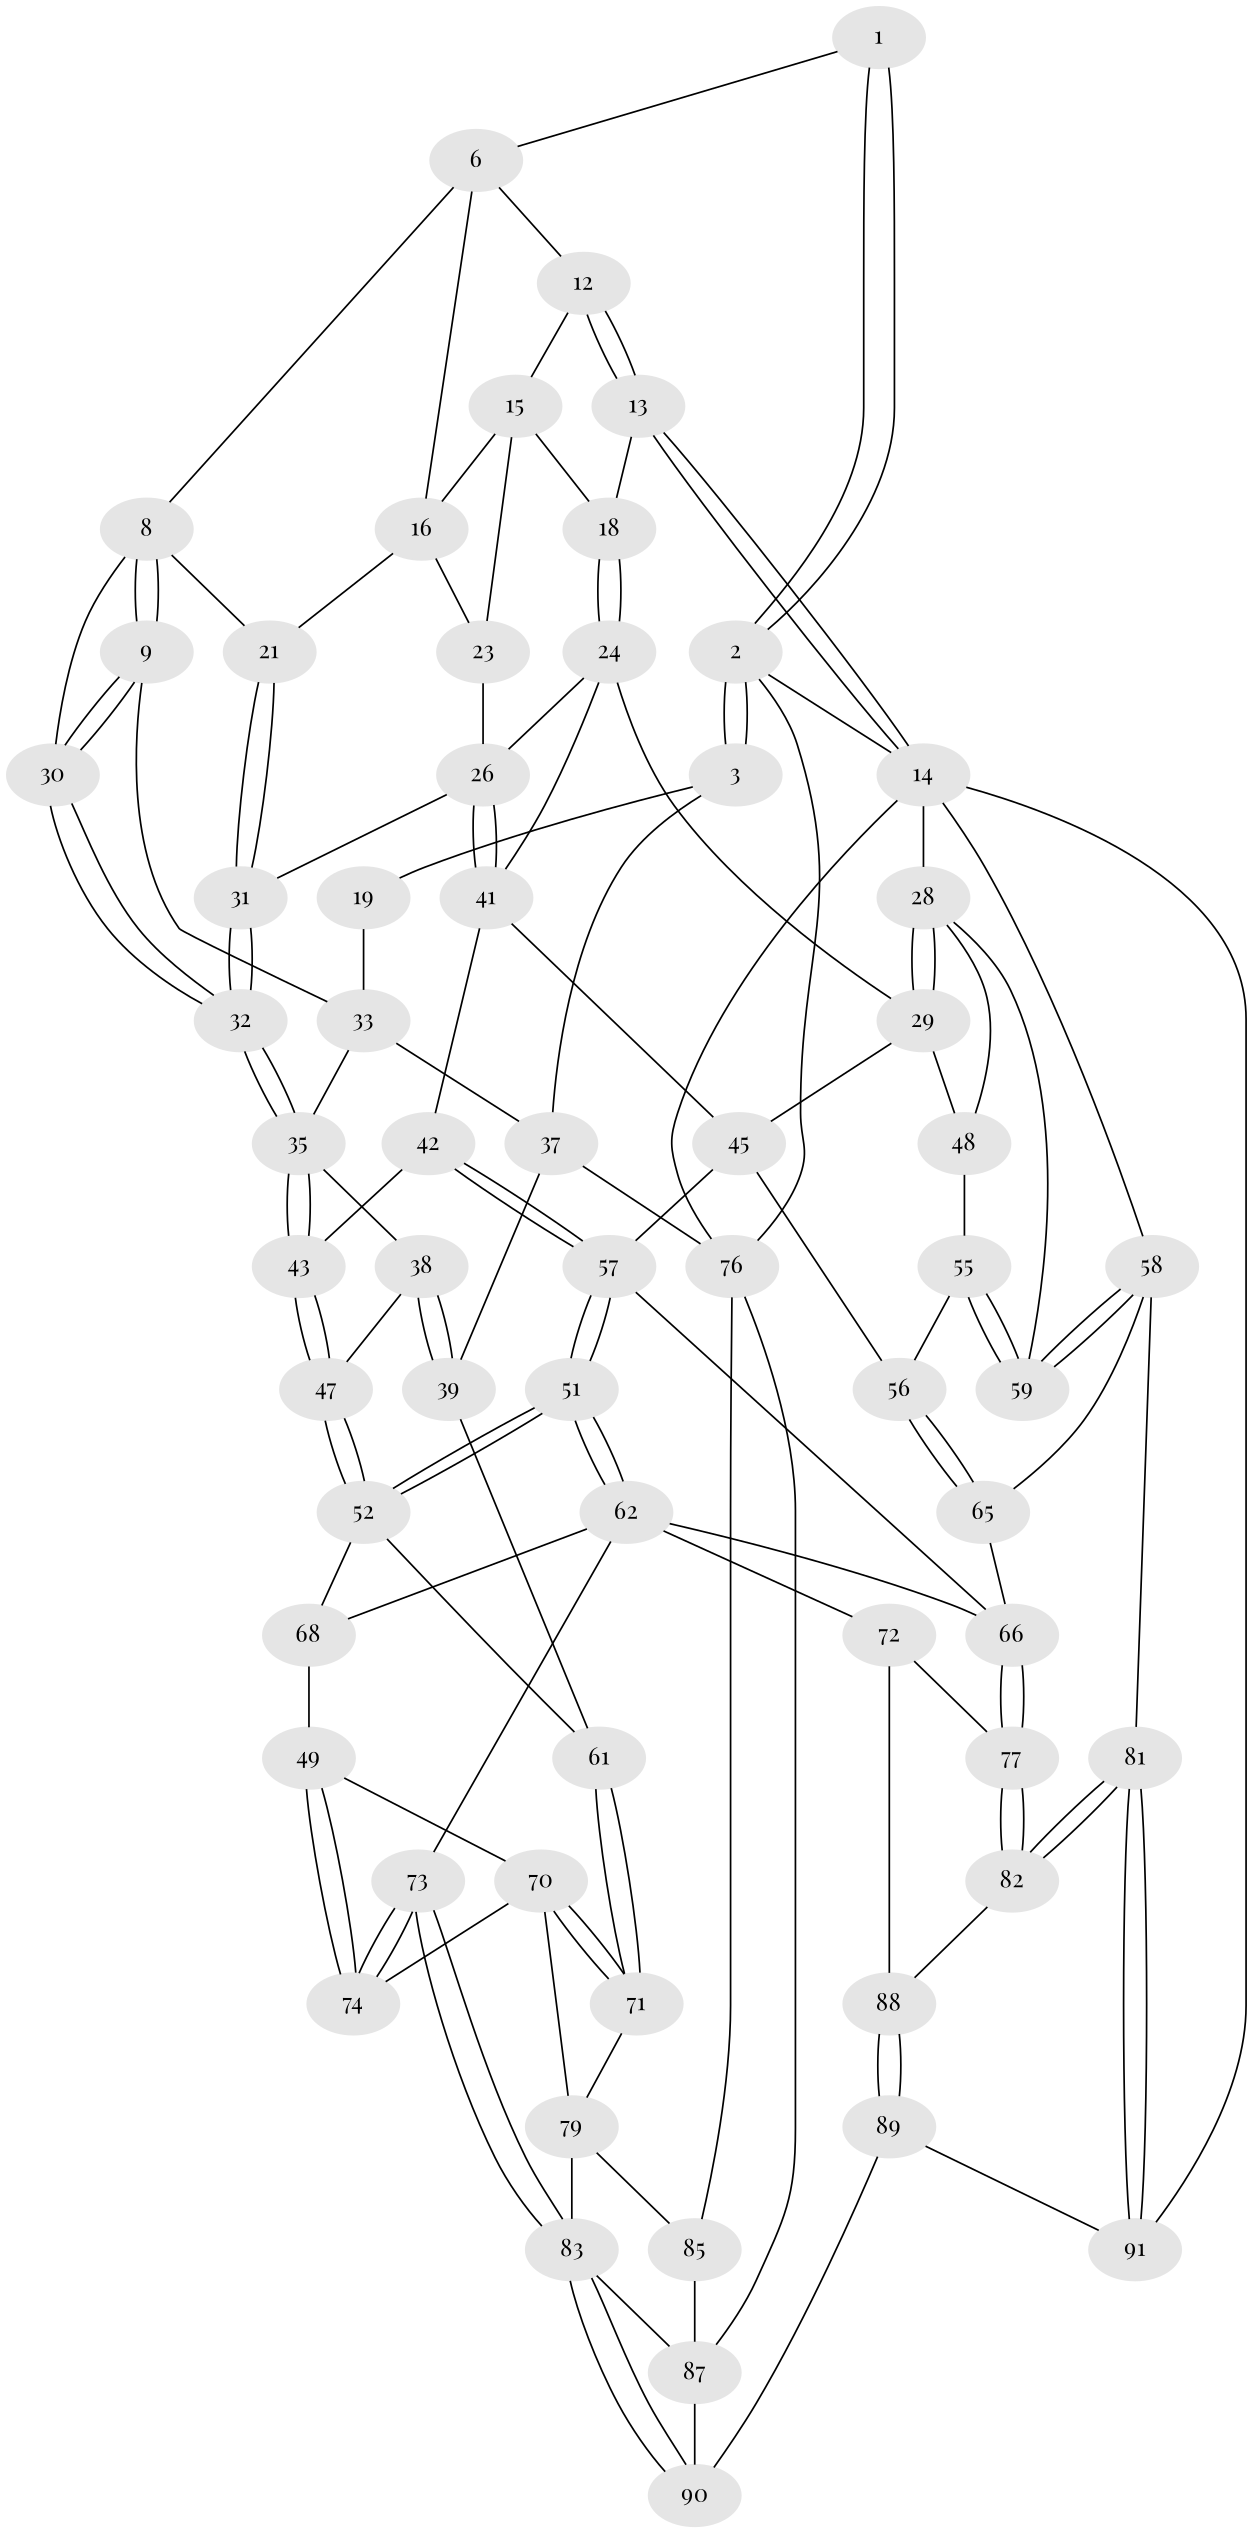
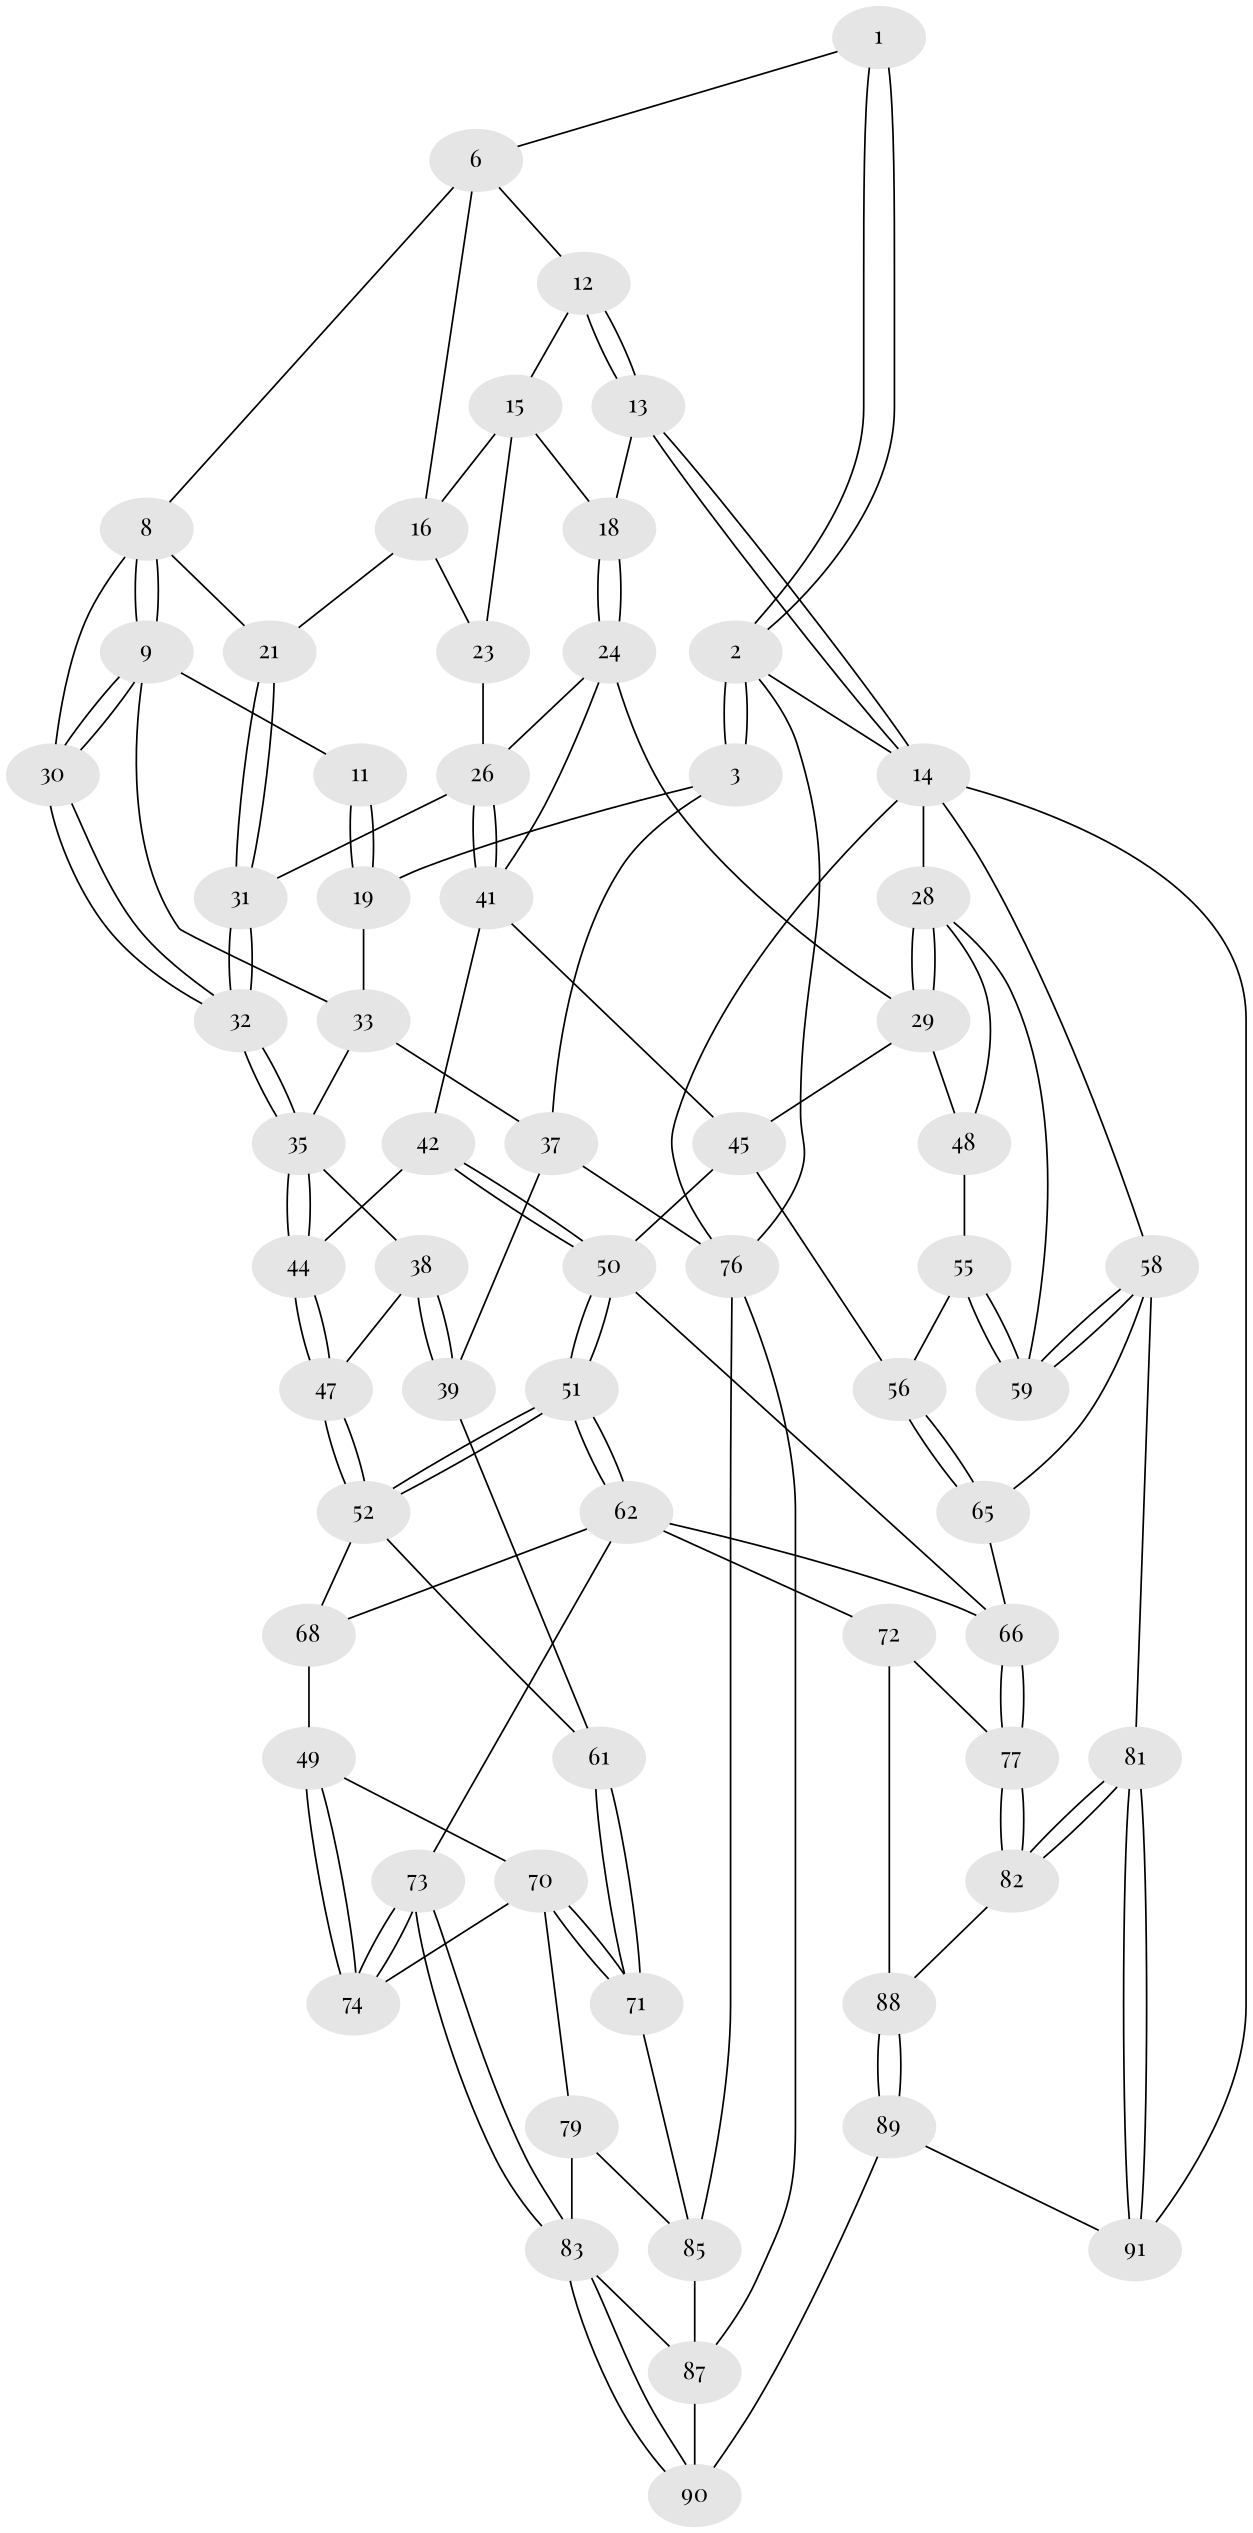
  graph {
    fontname="Playfair Display"
    node [color=gray90 fontname="Playfair Display" style=filled]
    edge [fontname="Playfair Display"]
    1
    2
    6 [super="+7"]
    3 [super="+4"]
    14 [super="+57"]
    76 [super="+86"]
    8 [super="+22"]
    12
    16 [super="+20"]
    19
    37 [super="+40"]
    28 [super="+49"]
    58 [super="+68"]
    91
    85
    87 [super="+94"]
    33 [super="+34"]
    39
+   11
    9 [super="+10"]
    21
    30
    13
    15 [super="+17"]
    23
    31
    32
    35 [super="+36"]
    18
    24 [super="+25"]
    29 [super="+44"]
    48
    59
    65
    81
    26 [super="+27"]
    41 [super="+46"]
    45 [super="+53"]
    42
    55
-   50 [super="+54" label=57]
+   50 [super="+54"]
    56
    38
-   43
+   43 [label=44]
    47
    61
    52 [super="+60"]
    71
    51
    66 [super="+67"]
    n51 [label=68]
    62 [super="+63"]
    77
    72 [super="+78"]
    73
    n56 [label=49]
    82
    79 [super="+80"]
    88
    70 [super="+75"]
    74
    83 [super="+84"]
    89 [super="+92"]
    90 [super="+93"]
    1 -- 2
    1 -- 2
    1 -- 6
    2 -- 3
    2 -- 3
    2 -- 14
    2 -- 76
    6 -- 8
    6 -- 12
    6 -- 16
    3 -- 19
    3 -- 37
    14 -- 76
    14 -- 28
    14 -- 58
    14 -- 91
    76 -- 85
    76 -- 87
    8 -- 9
    8 -- 9
    8 -- 21
    8 -- 30
    12 -- 13
    12 -- 13
    12 -- 15
    16 -- 21
    16 -- 23
    19 -- 33
    37 -- 76
    37 -- 39
    28 -- 29
    28 -- 29
    28 -- 48
    28 -- 59
    58 -- 59
    58 -- 59
    58 -- 65
    58 -- 81
    85 -- 87
    87 -- 90
    33 -- 37
    33 -- 35
    39 -- 61
+   11 -- 19
+   11 -- 19
    9 -- 33
+   9 -- 11
    9 -- 30
    9 -- 30
    21 -- 31
    21 -- 31
    30 -- 32
    30 -- 32
    13 -- 14
    13 -- 14
    13 -- 18
    15 -- 16
    15 -- 23
    15 -- 18
    23 -- 26
    31 -- 32
    31 -- 32
    32 -- 35
    32 -- 35
    35 -- 38
    35 -- 43
    35 -- 43
    18 -- 24
    18 -- 24
    24 -- 29
    24 -- 26
    24 -- 41
    29 -- 48
    29 -- 45
    48 -- 55
    65 -- 66
    81 -- 91
    81 -- 91
    81 -- 82
    81 -- 82
    26 -- 31
    26 -- 41
    26 -- 41
    41 -- 45
    41 -- 42
    45 -- 50
    45 -- 56
    42 -- 50
    42 -- 50
    42 -- 43
    55 -- 59
    55 -- 59
    55 -- 56
    50 -- 51
    50 -- 51
    50 -- 66
    56 -- 65
    56 -- 65
    38 -- 39
    38 -- 39
    38 -- 47
    43 -- 47
    43 -- 47
    47 -- 52
    47 -- 52
    61 -- 71
    61 -- 71
    52 -- 61
    52 -- n51
-   71 -- 79
+   71 -- 85
    51 -- 52
    51 -- 52
    51 -- 62
    51 -- 62
    66 -- 77
    66 -- 77
    n51 -- n56
    62 -- 66
    62 -- n51
    62 -- 72
    62 -- 73
    77 -- 82
    77 -- 82
    72 -- 77
    72 -- 88
    73 -- 74
    73 -- 74
    73 -- 83
    73 -- 83
    n56 -- 70
    n56 -- 74
    n56 -- 74
    82 -- 88
    79 -- 85
    79 -- 83
    88 -- 89
    88 -- 89
    70 -- 71
    70 -- 71
    70 -- 79
    70 -- 74
    83 -- 87
    83 -- 90
    83 -- 90
    89 -- 91
    89 -- 90 [weight=2]
  }
